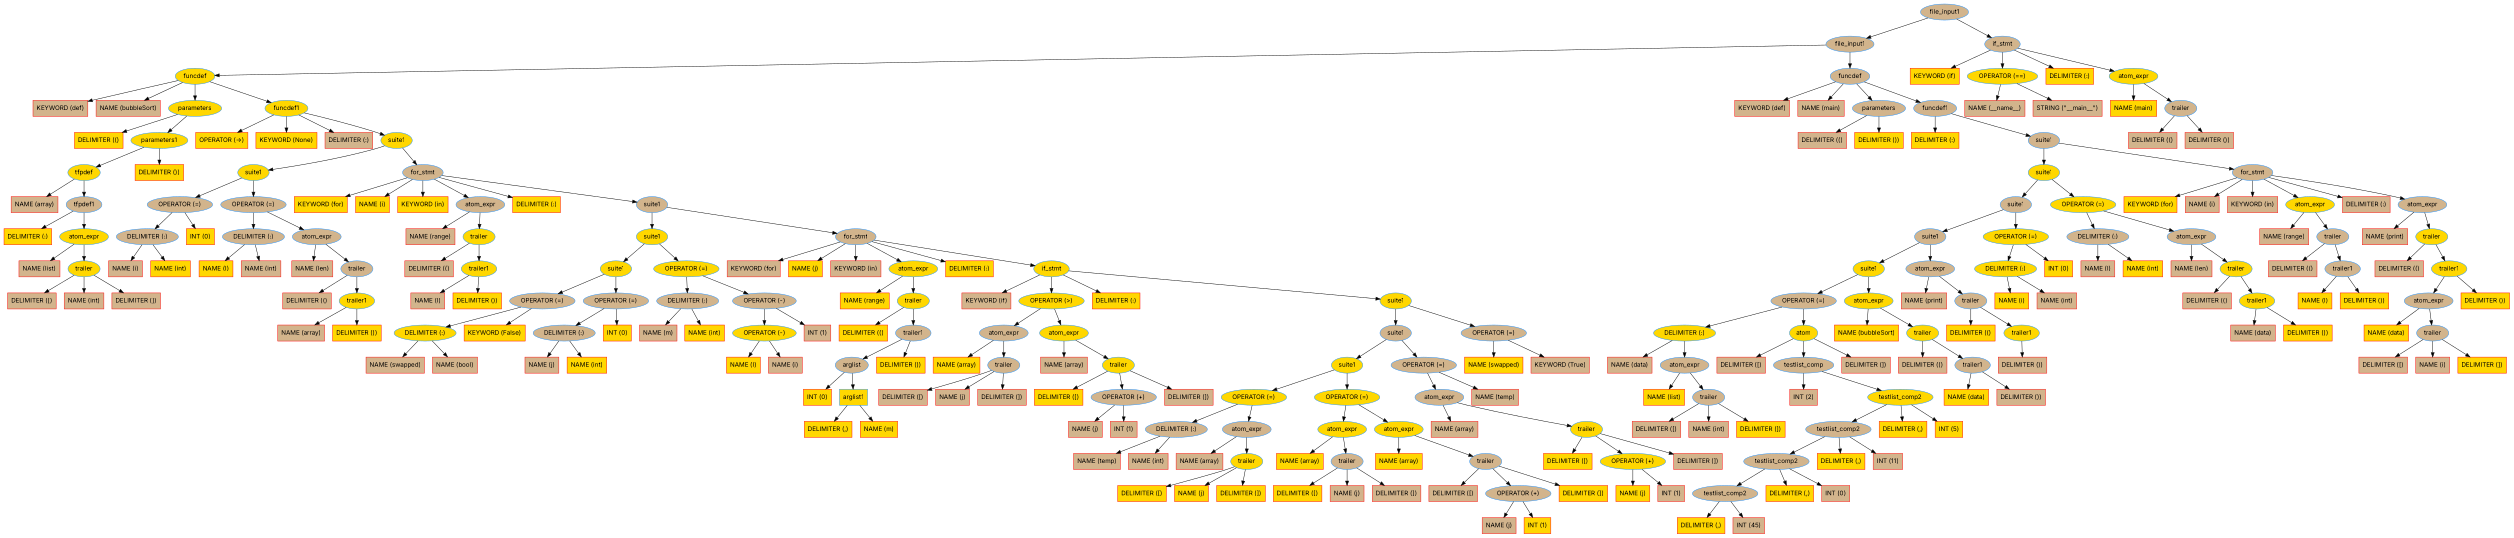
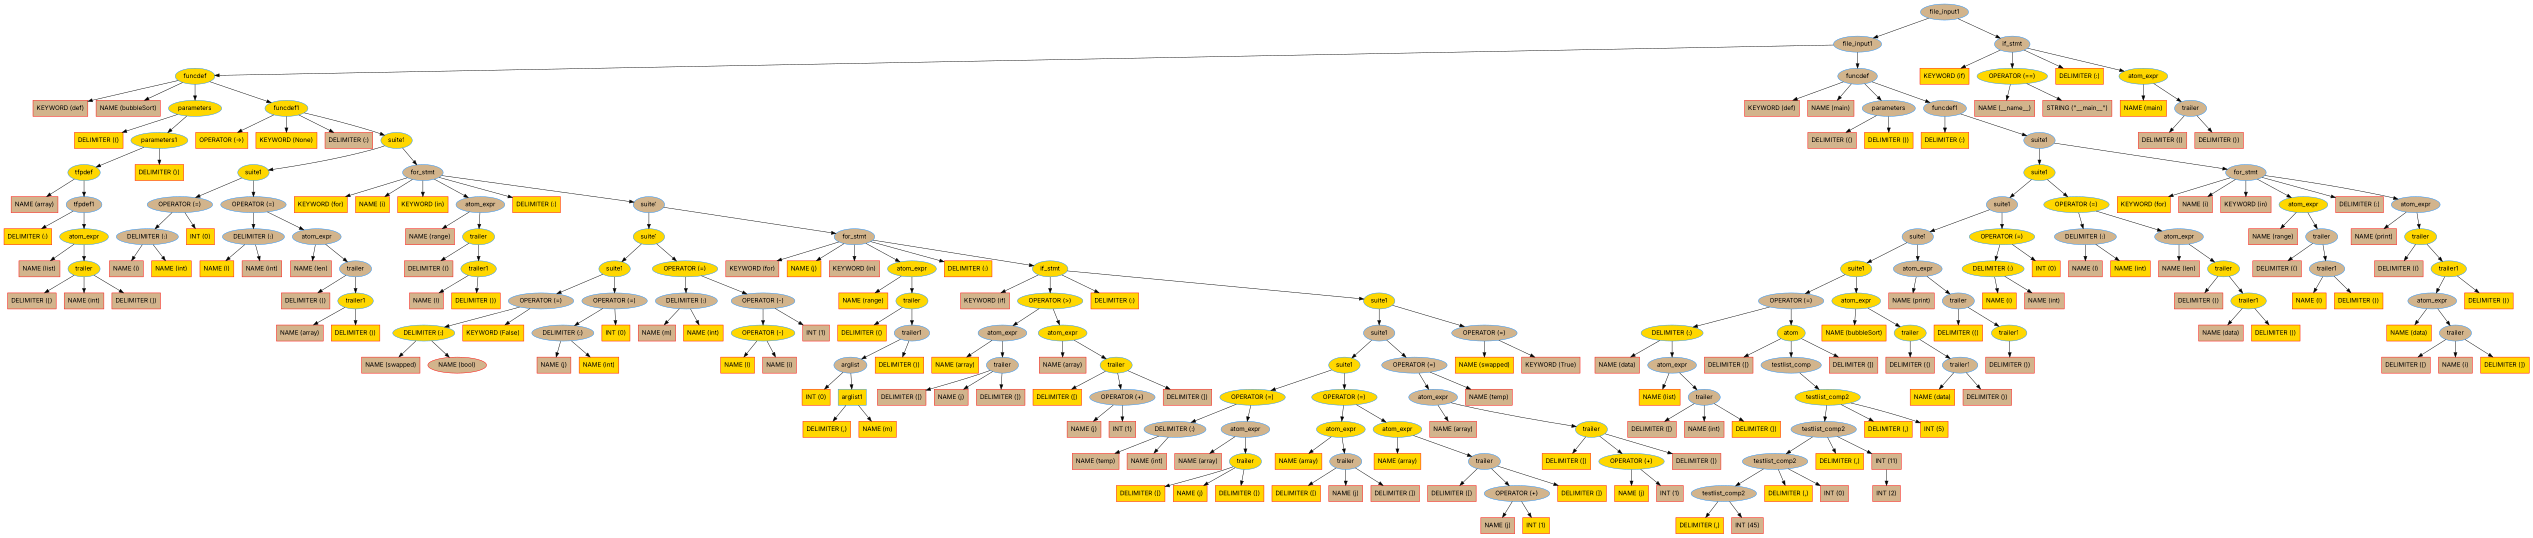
  digraph {
    fontname=Inter
    node [color=red fillcolor=tan fontname=Inter shape=box style=filled]
    edge [fontname=Inter]
    n1 [color=dodgerblue label=file_input1 shape=ellipse]
    n2 [color=dodgerblue label=file_input1 shape=ellipse]
    n3 [color=dodgerblue label=if_stmt shape=ellipse]
    n4 [color=dodgerblue fillcolor=gold label=funcdef shape=ellipse]
    n5 [color=dodgerblue label=funcdef shape=ellipse]
    n6 [fillcolor=gold label="KEYWORD (if)"]
    n7 [color=dodgerblue fillcolor=gold label="OPERATOR (==)" shape=ellipse]
    n8 [fillcolor=gold label="DELIMITER (:)"]
    n9 [color=dodgerblue fillcolor=gold label=atom_expr shape=ellipse]
    n10 [label="KEYWORD (def)"]
    n11 [label="NAME (bubbleSort)"]
    n12 [color=dodgerblue fillcolor=gold label=parameters shape=ellipse]
    n13 [color=dodgerblue fillcolor=gold label=funcdef1 shape=ellipse]
    n14 [label="KEYWORD (def)"]
    n15 [label="NAME (main)"]
    n16 [color=dodgerblue label=parameters shape=ellipse]
    n17 [color=dodgerblue label=funcdef1 shape=ellipse]
    n18 [fillcolor=gold label="DELIMITER (()"]
    n19 [color=dodgerblue fillcolor=gold label=parameters1 shape=ellipse]
    n20 [fillcolor=gold label="OPERATOR (->)"]
    n21 [fillcolor=gold label="KEYWORD (None)"]
    n22 [label="DELIMITER (:)"]
    n23 [color=dodgerblue fillcolor=gold label=suite1 shape=ellipse]
    n24 [color=dodgerblue fillcolor=gold label=tfpdef shape=ellipse]
    n25 [fillcolor=gold label="DELIMITER ())"]
    n26 [label="NAME (array)"]
    n27 [color=dodgerblue label=tfpdef1 shape=ellipse]
    n28 [fillcolor=gold label="DELIMITER (:)"]
    n29 [color=dodgerblue fillcolor=gold label=atom_expr shape=ellipse]
    n30 [label="NAME (list)"]
    n31 [color=dodgerblue fillcolor=gold label=trailer shape=ellipse]
    n32 [label="DELIMITER ([)"]
    n33 [label="NAME (int)"]
    n34 [label="DELIMITER (])"]
    n35 [color=dodgerblue fillcolor=gold label=suite1 shape=ellipse]
    n36 [color=dodgerblue label=for_stmt shape=ellipse]
    n37 [color=dodgerblue label="OPERATOR (=)" shape=ellipse]
    n38 [color=dodgerblue label="OPERATOR (=)" shape=ellipse]
    n39 [fillcolor=gold label="KEYWORD (for)"]
    n40 [fillcolor=gold label="NAME (i)"]
    n41 [fillcolor=gold label="KEYWORD (in)"]
    n42 [color=dodgerblue label=atom_expr shape=ellipse]
    n43 [fillcolor=gold label="DELIMITER (:)"]
    n44 [color=dodgerblue label=suite1 shape=ellipse]
    n45 [color=dodgerblue label="DELIMITER (:)" shape=ellipse]
    n46 [fillcolor=gold label="INT (0)"]
    n47 [color=dodgerblue label="DELIMITER (:)" shape=ellipse]
    n48 [color=dodgerblue label=atom_expr shape=ellipse]
    n49 [label="NAME (i)"]
    n50 [fillcolor=gold label="NAME (int)"]
    n51 [fillcolor=gold label="NAME (l)"]
    n52 [label="NAME (int)"]
    n53 [label="NAME (len)"]
    n54 [color=dodgerblue label=trailer shape=ellipse]
    n55 [label="DELIMITER (()"]
    n56 [color=dodgerblue fillcolor=gold label=trailer1 shape=ellipse]
    n57 [label="NAME (array)"]
    n58 [fillcolor=gold label="DELIMITER ())"]
    n59 [label="NAME (range)"]
    n60 [color=dodgerblue fillcolor=gold label=trailer shape=ellipse]
    n61 [color=dodgerblue fillcolor=gold label=suite1 shape=ellipse]
    n62 [color=dodgerblue label=for_stmt shape=ellipse]
    n63 [label="DELIMITER (()"]
    n64 [color=dodgerblue fillcolor=gold label=trailer1 shape=ellipse]
    n65 [label="NAME (l)"]
    n66 [fillcolor=gold label="DELIMITER ())"]
    n67 [color=dodgerblue fillcolor=gold label=suite1 shape=ellipse]
    n68 [color=dodgerblue fillcolor=gold label="OPERATOR (=)" shape=ellipse]
    n69 [label="KEYWORD (for)"]
    n70 [fillcolor=gold label="NAME (j)"]
    n71 [label="KEYWORD (in)"]
    n72 [color=dodgerblue fillcolor=gold label=atom_expr shape=ellipse]
    n73 [fillcolor=gold label="DELIMITER (:)"]
    n74 [color=dodgerblue fillcolor=gold label=if_stmt shape=ellipse]
    n75 [color=dodgerblue label="OPERATOR (=)" shape=ellipse]
    n76 [color=dodgerblue label="OPERATOR (=)" shape=ellipse]
    n77 [color=dodgerblue label="DELIMITER (:)" shape=ellipse]
    n78 [color=dodgerblue label="OPERATOR (-)" shape=ellipse]
    n79 [color=dodgerblue fillcolor=gold label="DELIMITER (:)" shape=ellipse]
    n80 [fillcolor=gold label="KEYWORD (False)"]
    n81 [color=dodgerblue label="DELIMITER (:)" shape=ellipse]
    n82 [fillcolor=gold label="INT (0)"]
    n83 [label="NAME (swapped)"]
-   n84 [label="NAME (bool)"]
+   n84 [label="NAME (bool)" shape=ellipse]
    n85 [label="NAME (j)"]
    n86 [fillcolor=gold label="NAME (int)"]
    n87 [label="NAME (m)"]
    n88 [fillcolor=gold label="NAME (int)"]
    n89 [color=dodgerblue fillcolor=gold label="OPERATOR (-)" shape=ellipse]
    n90 [label="INT (1)"]
    n91 [fillcolor=gold label="NAME (l)"]
    n92 [label="NAME (i)"]
    n93 [fillcolor=gold label="NAME (range)"]
    n94 [color=dodgerblue fillcolor=gold label=trailer shape=ellipse]
    n95 [label="KEYWORD (if)"]
    n96 [color=dodgerblue fillcolor=gold label="OPERATOR (>)" shape=ellipse]
    n97 [fillcolor=gold label="DELIMITER (:)"]
    n98 [color=dodgerblue fillcolor=gold label=suite1 shape=ellipse]
    n99 [fillcolor=gold label="DELIMITER (()"]
    n100 [color=dodgerblue label=trailer1 shape=ellipse]
    n101 [color=dodgerblue label=arglist shape=ellipse]
    n102 [fillcolor=gold label="DELIMITER ())"]
    n103 [fillcolor=gold label="INT (0)"]
    n104 [color=dodgerblue fillcolor=gold label=arglist1]
    n105 [fillcolor=gold label="DELIMITER (,)"]
    n106 [fillcolor=gold label="NAME (m)"]
    n107 [color=dodgerblue label=atom_expr shape=ellipse]
    n108 [color=dodgerblue fillcolor=gold label=atom_expr shape=ellipse]
    n109 [color=dodgerblue label=suite1 shape=ellipse]
    n110 [color=dodgerblue label="OPERATOR (=)" shape=ellipse]
    n111 [fillcolor=gold label="NAME (array)"]
    n112 [color=dodgerblue label=trailer shape=ellipse]
    n113 [label="NAME (array)"]
    n114 [color=dodgerblue fillcolor=gold label=trailer shape=ellipse]
    n115 [label="DELIMITER ([)"]
    n116 [label="NAME (j)"]
    n117 [label="DELIMITER (])"]
    n118 [fillcolor=gold label="DELIMITER ([)"]
    n119 [color=dodgerblue label="OPERATOR (+)" shape=ellipse]
    n120 [label="DELIMITER (])"]
    n121 [label="NAME (j)"]
    n122 [label="INT (1)"]
    n123 [color=dodgerblue fillcolor=gold label=suite1 shape=ellipse]
    n124 [color=dodgerblue label="OPERATOR (=)" shape=ellipse]
    n125 [fillcolor=gold label="NAME (swapped)"]
    n126 [label="KEYWORD (True)"]
    n127 [color=dodgerblue fillcolor=gold label="OPERATOR (=)" shape=ellipse]
    n128 [color=dodgerblue fillcolor=gold label="OPERATOR (=)" shape=ellipse]
    n129 [color=dodgerblue label=atom_expr shape=ellipse]
    n130 [label="NAME (temp)"]
    n131 [color=dodgerblue label="DELIMITER (:)" shape=ellipse]
    n132 [color=dodgerblue label=atom_expr shape=ellipse]
    n133 [color=dodgerblue fillcolor=gold label=atom_expr shape=ellipse]
    n134 [color=dodgerblue fillcolor=gold label=atom_expr shape=ellipse]
    n135 [label="NAME (temp)"]
    n136 [label="NAME (int)"]
    n137 [label="NAME (array)"]
    n138 [color=dodgerblue fillcolor=gold label=trailer shape=ellipse]
    n139 [fillcolor=gold label="DELIMITER ([)"]
    n140 [fillcolor=gold label="NAME (j)"]
    n141 [fillcolor=gold label="DELIMITER (])"]
    n142 [fillcolor=gold label="NAME (array)"]
    n143 [color=dodgerblue label=trailer shape=ellipse]
    n144 [fillcolor=gold label="NAME (array)"]
    n145 [color=dodgerblue label=trailer shape=ellipse]
    n146 [fillcolor=gold label="DELIMITER ([)"]
    n147 [label="NAME (j)"]
    n148 [label="DELIMITER (])"]
    n149 [label="DELIMITER ([)"]
    n150 [color=dodgerblue label="OPERATOR (+)" shape=ellipse]
    n151 [fillcolor=gold label="DELIMITER (])"]
    n152 [label="NAME (j)"]
    n153 [fillcolor=gold label="INT (1)"]
    n154 [label="NAME (array)"]
    n155 [color=dodgerblue fillcolor=gold label=trailer shape=ellipse]
    n156 [fillcolor=gold label="DELIMITER ([)"]
    n157 [color=dodgerblue fillcolor=gold label="OPERATOR (+)" shape=ellipse]
    n158 [label="DELIMITER (])"]
    n159 [fillcolor=gold label="NAME (j)"]
    n160 [label="INT (1)"]
    n161 [label="DELIMITER (()"]
    n162 [fillcolor=gold label="DELIMITER ())"]
    n163 [fillcolor=gold label="DELIMITER (:)"]
    n164 [color=dodgerblue label=suite1 shape=ellipse]
    n165 [color=dodgerblue fillcolor=gold label=suite1 shape=ellipse]
    n166 [color=dodgerblue label=for_stmt shape=ellipse]
    n167 [color=dodgerblue label=suite1 shape=ellipse]
    n168 [color=dodgerblue fillcolor=gold label="OPERATOR (=)" shape=ellipse]
    n169 [fillcolor=gold label="KEYWORD (for)"]
    n170 [label="NAME (i)"]
    n171 [label="KEYWORD (in)"]
    n172 [color=dodgerblue fillcolor=gold label=atom_expr shape=ellipse]
    n173 [label="DELIMITER (:)"]
    n174 [color=dodgerblue label=atom_expr shape=ellipse]
    n175 [color=dodgerblue label=suite1 shape=ellipse]
    n176 [color=dodgerblue fillcolor=gold label="OPERATOR (=)" shape=ellipse]
    n177 [color=dodgerblue label="DELIMITER (:)" shape=ellipse]
    n178 [color=dodgerblue label=atom_expr shape=ellipse]
    n179 [color=dodgerblue fillcolor=gold label=suite1 shape=ellipse]
    n180 [color=dodgerblue label=atom_expr shape=ellipse]
    n181 [color=dodgerblue fillcolor=gold label="DELIMITER (:)" shape=ellipse]
    n182 [fillcolor=gold label="INT (0)"]
    n183 [color=dodgerblue label="OPERATOR (=)" shape=ellipse]
    n184 [color=dodgerblue fillcolor=gold label=atom_expr shape=ellipse]
    n185 [label="NAME (print)"]
    n186 [color=dodgerblue label=trailer shape=ellipse]
    n187 [color=dodgerblue fillcolor=gold label="DELIMITER (:)" shape=ellipse]
    n188 [color=dodgerblue fillcolor=gold label=atom shape=ellipse]
    n189 [fillcolor=gold label="NAME (bubbleSort)"]
    n190 [color=dodgerblue fillcolor=gold label=trailer shape=ellipse]
    n191 [label="NAME (data)"]
    n192 [color=dodgerblue label=atom_expr shape=ellipse]
    n193 [label="DELIMITER ([)"]
    n194 [color=dodgerblue label=testlist_comp shape=ellipse]
    n195 [label="DELIMITER (])"]
    n196 [fillcolor=gold label="NAME (list)"]
    n197 [color=dodgerblue label=trailer shape=ellipse]
    n198 [label="DELIMITER ([)"]
    n199 [label="NAME (int)"]
    n200 [fillcolor=gold label="DELIMITER (])"]
    n201 [label="INT (2)"]
    n202 [color=dodgerblue fillcolor=gold label=testlist_comp2 shape=ellipse]
    n203 [color=dodgerblue label=testlist_comp2 shape=ellipse]
    n204 [fillcolor=gold label="DELIMITER (,)"]
    n205 [fillcolor=gold label="INT (5)"]
    n206 [color=dodgerblue label=testlist_comp2 shape=ellipse]
    n207 [fillcolor=gold label="DELIMITER (,)"]
    n208 [label="INT (11)"]
    n209 [color=dodgerblue label=testlist_comp2 shape=ellipse]
    n210 [fillcolor=gold label="DELIMITER (,)"]
    n211 [label="INT (0)"]
    n212 [fillcolor=gold label="DELIMITER (,)"]
    n213 [label="INT (45)"]
    n214 [label="DELIMITER (()"]
    n215 [color=dodgerblue label=trailer1 shape=ellipse]
    n216 [fillcolor=gold label="NAME (data)"]
    n217 [label="DELIMITER ())"]
    n218 [fillcolor=gold label="DELIMITER (()"]
    n219 [color=dodgerblue fillcolor=gold label=trailer1 shape=ellipse]
    n220 [label="DELIMITER ())"]
    n221 [fillcolor=gold label="NAME (i)"]
    n222 [label="NAME (int)"]
    n223 [label="NAME (l)"]
    n224 [fillcolor=gold label="NAME (int)"]
    n225 [label="NAME (len)"]
    n226 [color=dodgerblue fillcolor=gold label=trailer shape=ellipse]
    n227 [label="DELIMITER (()"]
    n228 [color=dodgerblue fillcolor=gold label=trailer1 shape=ellipse]
    n229 [label="NAME (data)"]
    n230 [fillcolor=gold label="DELIMITER ())"]
    n231 [label="NAME (range)"]
    n232 [color=dodgerblue label=trailer shape=ellipse]
    n233 [label="NAME (print)"]
    n234 [color=dodgerblue fillcolor=gold label=trailer shape=ellipse]
    n235 [label="DELIMITER (()"]
    n236 [color=dodgerblue label=trailer1 shape=ellipse]
    n237 [fillcolor=gold label="NAME (l)"]
    n238 [fillcolor=gold label="DELIMITER ())"]
    n239 [label="DELIMITER (()"]
    n240 [color=dodgerblue fillcolor=gold label=trailer1 shape=ellipse]
    n241 [color=dodgerblue label=atom_expr shape=ellipse]
    n242 [fillcolor=gold label="DELIMITER ())"]
    n243 [fillcolor=gold label="NAME (data)"]
    n244 [color=dodgerblue label=trailer shape=ellipse]
    n245 [label="DELIMITER ([)"]
    n246 [label="NAME (i)"]
    n247 [fillcolor=gold label="DELIMITER (])"]
    n248 [label="NAME (__name__)"]
    n249 [label="STRING (\"__main__\")"]
    n250 [fillcolor=gold label="NAME (main)"]
    n251 [color=dodgerblue label=trailer shape=ellipse]
    n252 [label="DELIMITER (()"]
    n253 [label="DELIMITER ())"]
    n1 -> n2
    n1 -> n3
    n2 -> n4
    n2 -> n5
    n3 -> n6
    n3 -> n7
    n3 -> n8
    n3 -> n9
    n4 -> n10
    n4 -> n11
    n4 -> n12
    n4 -> n13
    n5 -> n14
    n5 -> n15
    n5 -> n16
    n5 -> n17
    n7 -> n248
    n7 -> n249
    n9 -> n250
    n9 -> n251
    n12 -> n18
    n12 -> n19
    n13 -> n20
    n13 -> n21
    n13 -> n22
    n13 -> n23
    n16 -> n161
    n16 -> n162
    n17 -> n163
    n17 -> n164
    n19 -> n24
    n19 -> n25
    n23 -> n35
    n23 -> n36
    n24 -> n26
    n24 -> n27
    n27 -> n28
    n27 -> n29
    n29 -> n30
    n29 -> n31
    n31 -> n32
    n31 -> n33
    n31 -> n34
    n35 -> n37
    n35 -> n38
    n36 -> n39
    n36 -> n40
    n36 -> n41
    n36 -> n42
    n36 -> n43
    n36 -> n44
    n37 -> n45
    n37 -> n46
    n38 -> n47
    n38 -> n48
    n42 -> n59
    n42 -> n60
    n44 -> n61
    n44 -> n62
    n45 -> n49
    n45 -> n50
    n47 -> n51
    n47 -> n52
    n48 -> n53
    n48 -> n54
    n54 -> n55
    n54 -> n56
    n56 -> n57
    n56 -> n58
    n60 -> n63
    n60 -> n64
    n61 -> n67
    n61 -> n68
    n62 -> n69
    n62 -> n70
    n62 -> n71
    n62 -> n72
    n62 -> n73
    n62 -> n74
    n64 -> n65
    n64 -> n66
    n67 -> n75
    n67 -> n76
    n68 -> n77
    n68 -> n78
    n72 -> n93
    n72 -> n94
    n74 -> n95
    n74 -> n96
    n74 -> n97
    n74 -> n98
    n75 -> n79
    n75 -> n80
    n76 -> n81
    n76 -> n82
    n77 -> n87
    n77 -> n88
    n78 -> n89
    n78 -> n90
    n79 -> n83
    n79 -> n84
    n81 -> n85
    n81 -> n86
    n89 -> n91
    n89 -> n92
    n94 -> n99
    n94 -> n100
    n96 -> n107
    n96 -> n108
    n98 -> n109
    n98 -> n110
    n100 -> n101
    n100 -> n102
    n101 -> n103
    n101 -> n104
    n104 -> n105
    n104 -> n106
    n107 -> n111
    n107 -> n112
    n108 -> n113
    n108 -> n114
    n109 -> n123
    n109 -> n124
    n110 -> n125
    n110 -> n126
    n112 -> n115
    n112 -> n116
    n112 -> n117
    n114 -> n118
    n114 -> n119
    n114 -> n120
    n119 -> n121
    n119 -> n122
    n123 -> n127
    n123 -> n128
    n124 -> n129
    n124 -> n130
    n127 -> n131
    n127 -> n132
    n128 -> n133
    n128 -> n134
    n129 -> n154
    n129 -> n155
    n131 -> n135
    n131 -> n136
    n132 -> n137
    n132 -> n138
    n133 -> n142
    n133 -> n143
    n134 -> n144
    n134 -> n145
    n138 -> n139
    n138 -> n140
    n138 -> n141
    n143 -> n146
    n143 -> n147
    n143 -> n148
    n145 -> n149
    n145 -> n150
    n145 -> n151
    n150 -> n152
    n150 -> n153
    n155 -> n156
    n155 -> n157
    n155 -> n158
    n157 -> n159
    n157 -> n160
    n164 -> n165
    n164 -> n166
    n165 -> n167
    n165 -> n168
    n166 -> n169
    n166 -> n170
    n166 -> n171
    n166 -> n172
    n166 -> n173
    n166 -> n174
    n167 -> n175
    n167 -> n176
    n168 -> n177
    n168 -> n178
    n172 -> n231
    n172 -> n232
    n174 -> n233
    n174 -> n234
    n175 -> n179
    n175 -> n180
    n176 -> n181
    n176 -> n182
    n177 -> n223
    n177 -> n224
    n178 -> n225
    n178 -> n226
    n179 -> n183
    n179 -> n184
    n180 -> n185
    n180 -> n186
    n181 -> n221
    n181 -> n222
    n183 -> n187
    n183 -> n188
    n184 -> n189
    n184 -> n190
    n186 -> n218
    n186 -> n219
    n187 -> n191
    n187 -> n192
    n188 -> n193
    n188 -> n194
    n188 -> n195
    n190 -> n214
    n190 -> n215
    n192 -> n196
    n192 -> n197
-   n194 -> n201
+   n208 -> n201
    n194 -> n202
    n197 -> n198
    n197 -> n199
    n197 -> n200
    n202 -> n203
    n202 -> n204
    n202 -> n205
    n203 -> n206
    n203 -> n207
    n203 -> n208
    n206 -> n209
    n206 -> n210
    n206 -> n211
    n209 -> n212
    n209 -> n213
    n215 -> n216
    n215 -> n217
    n219 -> n220
    n226 -> n227
    n226 -> n228
    n228 -> n229
    n228 -> n230
    n232 -> n235
    n232 -> n236
    n234 -> n239
    n234 -> n240
    n236 -> n237
    n236 -> n238
    n240 -> n241
    n240 -> n242
    n241 -> n243
    n241 -> n244
    n244 -> n245
    n244 -> n246
    n244 -> n247
    n251 -> n252
    n251 -> n253
  }
